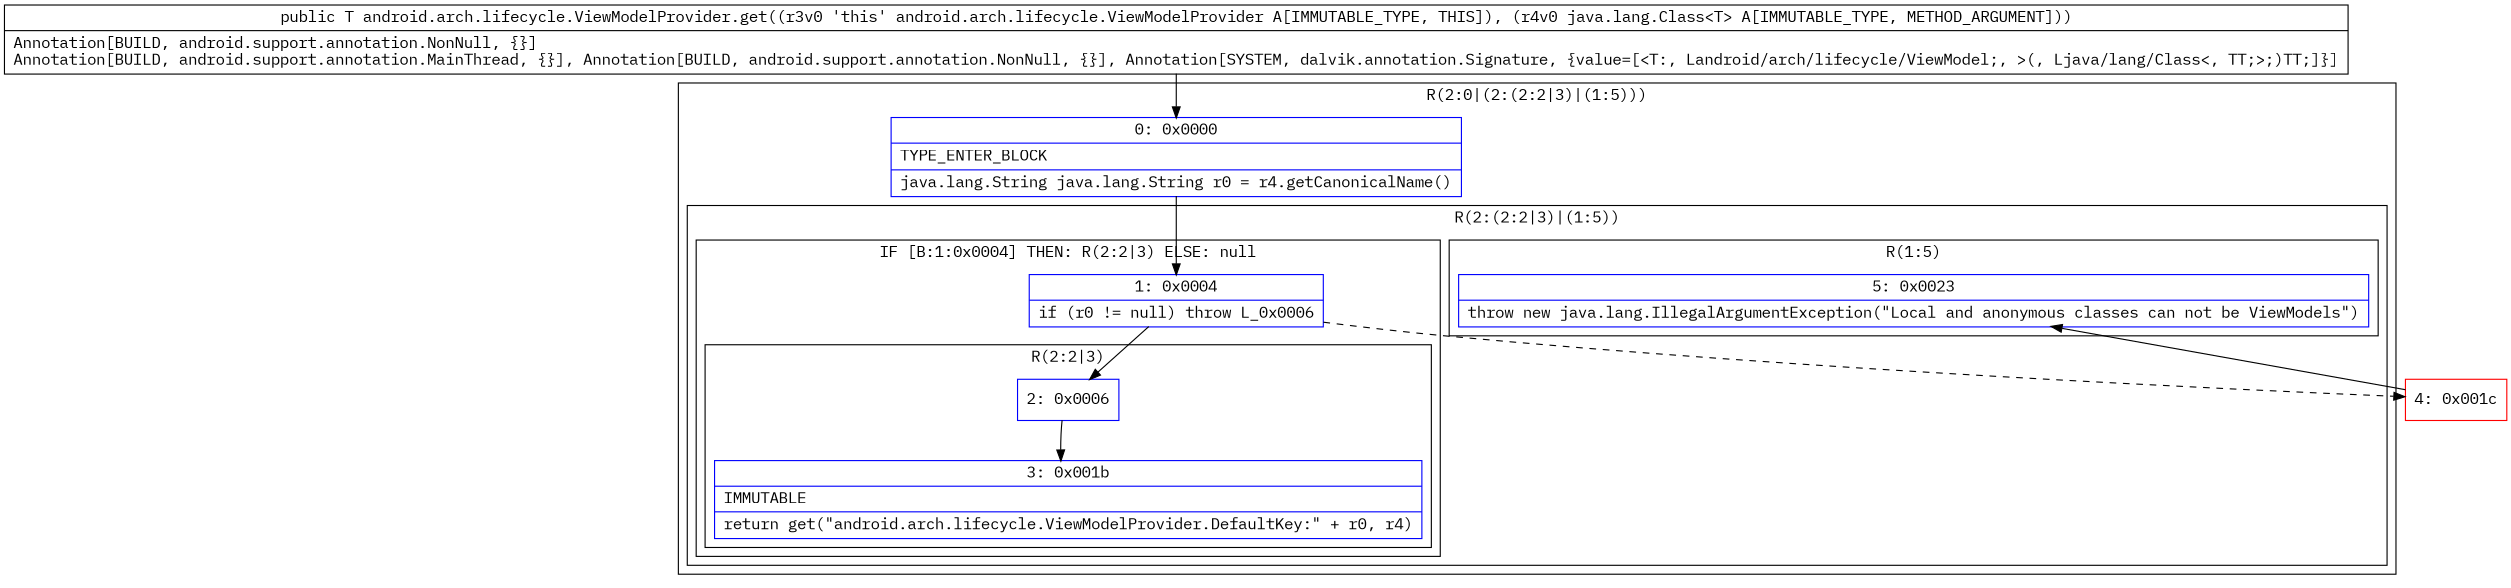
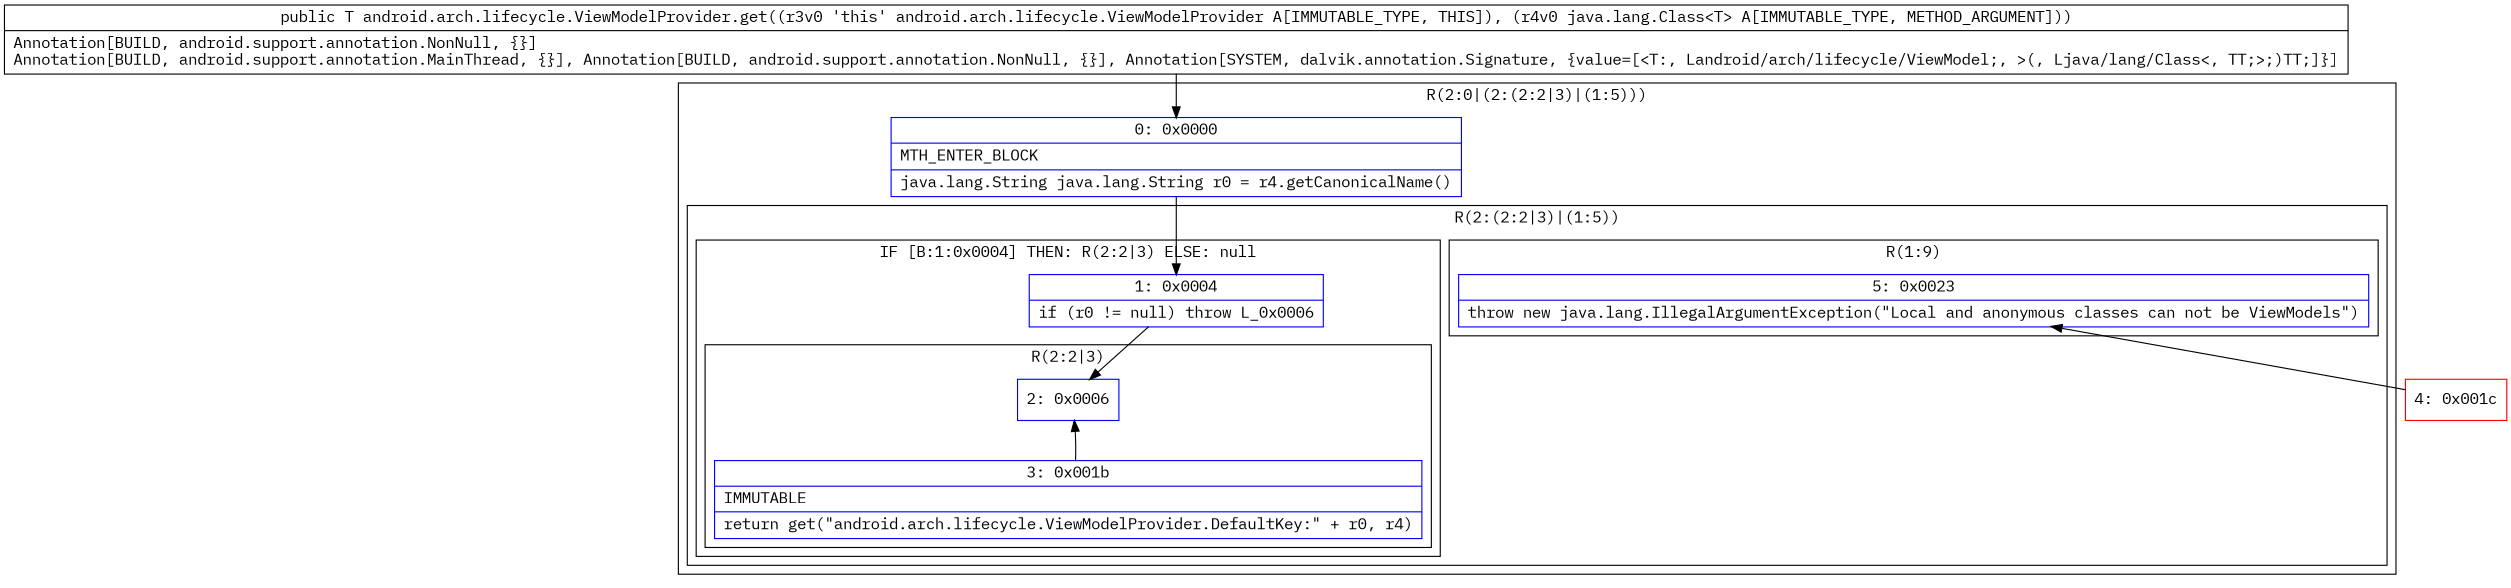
  digraph {
    fontname="IBM Plex Mono"
    node [color=blue fontname="IBM Plex Mono" shape=record]
    edge [fontname="IBM Plex Mono"]
    n1 [label="{2\:\ 0x0006}"]
    n2 [label="{3\:\ 0x001b|IMMUTABLE\l|return get(\"android.arch.lifecycle.ViewModelProvider.DefaultKey:\" + r0, r4)\l}"]
    n3 [label="{1\:\ 0x0004|if (r0 != null) throw L_0x0006\l}"]
    n4 [label="{5\:\ 0x0023|throw new java.lang.IllegalArgumentException(\"Local and anonymous classes can not be ViewModels\")\l}"]
-   n5 [label="{0\:\ 0x0000|TYPE_ENTER_BLOCK\l|java.lang.String java.lang.String r0 = r4.getCanonicalName()\l}"]
+   n5 [label="{0\:\ 0x0000|MTH_ENTER_BLOCK\l|java.lang.String java.lang.String r0 = r4.getCanonicalName()\l}"]
    n6 [color=red label="{4\:\ 0x001c}"]
    n7 [label="{public T android.arch.lifecycle.ViewModelProvider.get((r3v0 'this' android.arch.lifecycle.ViewModelProvider A[IMMUTABLE_TYPE, THIS]), (r4v0 java.lang.Class\<T\> A[IMMUTABLE_TYPE, METHOD_ARGUMENT]))  | Annotation[BUILD, android.support.annotation.NonNull, \{\}]\lAnnotation[BUILD, android.support.annotation.MainThread, \{\}], Annotation[BUILD, android.support.annotation.NonNull, \{\}], Annotation[SYSTEM, dalvik.annotation.Signature, \{value=[\<T:, Landroid\/arch\/lifecycle\/ViewModel;, \>(, Ljava\/lang\/Class\<, TT;\>;)TT;]\}]\l}" color=""]
    subgraph cluster_1 {
      label="R(2:0|(2:(2:2|3)|(1:5)))"
      n5
      subgraph cluster_2 {
        label="R(2:(2:2|3)|(1:5))"
        subgraph cluster_3 {
          label="IF [B:1:0x0004] THEN: R(2:2|3) ELSE: null"
          n3
          subgraph cluster_4 {
            label="R(2:2|3)"
            n1
            n2
          }
        }
        subgraph cluster_5 {
-         label="R(1:5)"
+         label="R(1:9)"
          n4
        }
      }
    }
-   n1 -> n2
+   n2 -> n1
    n3 -> n1
-   n3 -> n6 [style=dashed]
    n5 -> n3
    n6 -> n4
    n7 -> n5
  }
